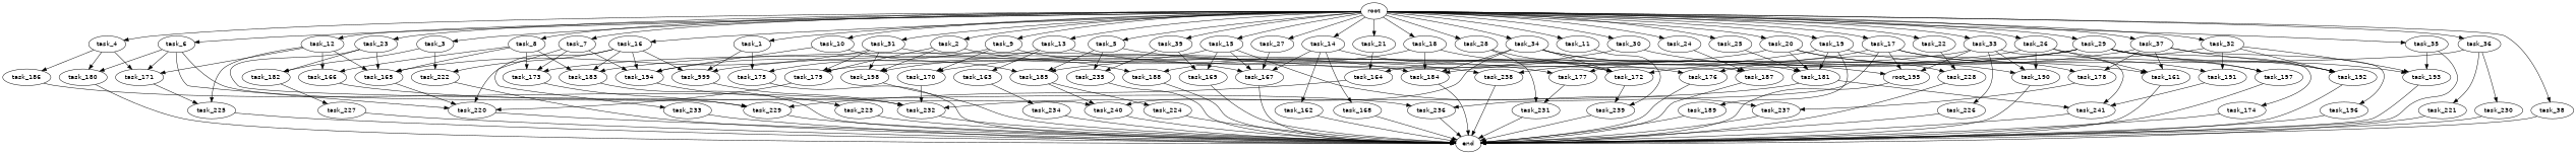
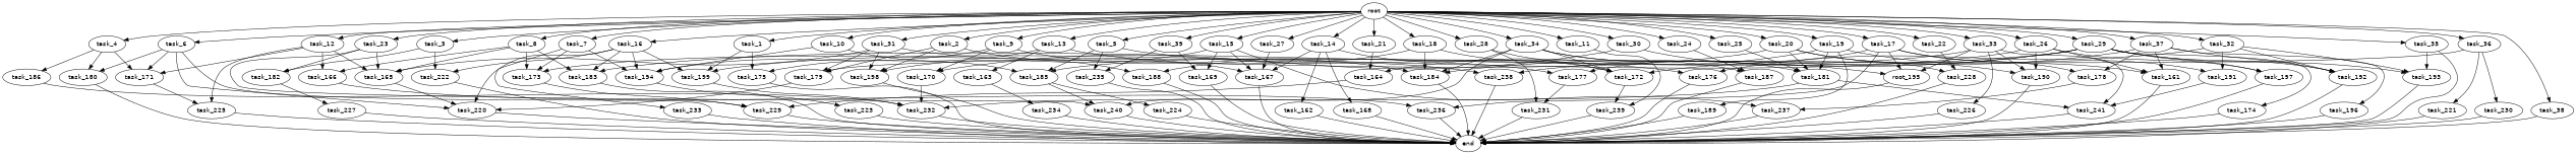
  digraph {
    fontname="DejaVu Sans"
    node [fontname="DejaVu Sans"]
    edge [fontname="DejaVu Sans"]
    root
    task_1
    task_2
    task_3
    task_4
    task_5
    task_6
    task_7
    task_8
    task_9
    task_10
    task_11
    task_12
    task_13
    task_14
    task_15
    task_16
    task_17
    task_18
    task_19
    task_20
    task_21
    task_22
    task_23
    task_24
    task_25
    task_26
    task_27
    task_28
    task_29
    task_30
    task_31
    task_32
    task_33
    task_34
    task_35
    task_36
    task_37
    task_38
    task_39
    task_175
-   task_199 [label=task_999]
+   task_199
    task_179
    task_188
    task_198
    task_182
    task_222
    task_171
    task_180
    task_186
    task_176
    task_185
    task_235
    task_220
    task_229
    task_173
    task_194
    task_233
    task_165
    task_166
    task_183
    task_170
    task_184
    task_239
    task_225
    task_163
    task_238
    task_162
    task_167
    task_168
    task_177
    task_169
    task_237
    task_178
    task_191
    n76 [label=root_195]
    task_236
    task_172
    task_161
    task_164
    task_181
    task_189
    task_190
    task_228
    task_240
    task_187
    task_197
    task_231
    task_174
    task_192
    task_193
    task_226
    task_241
    end
    task_221
    task_230
    task_196
    task_232
    task_227
    task_224
    task_223
    task_234
    root -> task_1
    root -> task_2
    root -> task_3
    root -> task_4
    root -> task_5
    root -> task_6
    root -> task_7
    root -> task_8
    root -> task_9
    root -> task_10
    root -> task_11
    root -> task_12
    root -> task_13
    root -> task_14
    root -> task_15
    root -> task_16
    root -> task_17
    root -> task_18
    root -> task_19
    root -> task_20
    root -> task_21
    root -> task_22
    root -> task_23
    root -> task_24
    root -> task_25
    root -> task_26
    root -> task_27
    root -> task_28
    root -> task_29
    root -> task_30
    root -> task_31
    root -> task_32
    root -> task_33
    root -> task_34
    root -> task_35
    root -> task_36
    root -> task_37
    root -> task_38
    root -> task_39
    task_1 -> task_175
    task_1 -> task_199
    task_2 -> task_179
    task_2 -> task_188
    task_2 -> task_198
    task_3 -> task_182
    task_3 -> task_222
    task_4 -> task_171
    task_4 -> task_180
    task_4 -> task_186
    task_5 -> task_176
    task_5 -> task_185
    task_5 -> task_235
    task_6 -> task_171
    task_6 -> task_180
    task_6 -> task_220
    task_6 -> task_229
    task_7 -> task_173
    task_7 -> task_194
    task_7 -> task_233
    task_8 -> task_173
    task_8 -> task_165
    task_8 -> task_166
    task_8 -> task_183
    task_9 -> task_194
    task_9 -> task_170
    task_9 -> task_184
    task_10 -> task_185
    task_10 -> task_194
    task_11 -> task_239
    task_12 -> task_171
    task_12 -> task_165
    task_12 -> task_166
    task_12 -> task_225
    task_13 -> task_175
    task_13 -> task_163
    task_13 -> task_238
    task_14 -> task_162
    task_14 -> task_167
    task_14 -> task_168
    task_14 -> task_177
    task_15 -> task_198
    task_15 -> task_167
    task_15 -> task_169
    task_15 -> task_237
    task_16 -> task_199
    task_16 -> task_222
    task_16 -> task_220
    task_16 -> task_194
    task_16 -> task_183
    task_17 -> task_177
    task_17 -> task_178
    task_17 -> task_191
    task_17 -> n76
    task_17 -> task_236
    task_18 -> task_188
    task_18 -> task_184
    task_18 -> task_172
    task_19 -> task_161
    task_19 -> task_164
    task_19 -> task_181
    task_19 -> task_189
    task_20 -> task_173
    task_20 -> task_181
    task_20 -> task_190
    task_20 -> task_228
    task_21 -> task_164
    task_22 -> task_228
    task_23 -> task_182
    task_23 -> task_165
    task_23 -> task_240
    task_24 -> task_187
    task_25 -> task_181
    task_26 -> task_199
    task_26 -> task_161
    task_26 -> task_190
    task_26 -> task_197
    task_27 -> task_167
    task_28 -> task_172
    task_28 -> task_231
    task_29 -> task_183
    task_29 -> task_184
    task_29 -> task_238
    task_29 -> task_197
    task_29 -> task_174
    task_29 -> task_192
    task_29 -> task_193
    task_30 -> task_170
    task_30 -> n76
    task_31 -> task_179
    task_31 -> task_198
    task_31 -> task_165
    task_31 -> task_167
    task_32 -> task_176
    task_32 -> task_191
    task_32 -> task_192
    task_32 -> task_193
    task_33 -> task_185
    task_33 -> n76
    task_33 -> task_190
    task_33 -> task_226
    task_33 -> task_241
    task_34 -> task_184
    task_34 -> task_172
    task_34 -> task_181
    task_34 -> task_240
    task_34 -> task_187
    task_35 -> task_193
    task_35 -> end
    task_36 -> task_179
    task_36 -> task_221
    task_36 -> task_230
    task_37 -> task_178
    task_37 -> task_172
    task_37 -> task_161
    task_37 -> task_192
    task_37 -> task_196
    task_38 -> end
    task_39 -> task_235
    task_39 -> task_169
    task_175 -> end
    task_199 -> task_232
    task_179 -> task_220
    task_188 -> end
    task_198 -> end
    task_182 -> task_227
    task_222 -> end
    task_171 -> task_225
    task_180 -> end
    task_186 -> task_232
    task_176 -> end
    task_185 -> task_240
    task_185 -> task_224
    task_235 -> end
    task_220 -> end
    task_229 -> end
    task_173 -> task_229
    task_194 -> task_223
    task_233 -> end
    task_165 -> task_220
    task_166 -> task_236
    task_183 -> end
    task_170 -> task_232
    task_184 -> end
    task_239 -> end
    task_225 -> end
    task_163 -> task_234
    task_238 -> end
    task_162 -> end
    task_167 -> end
    task_168 -> end
    task_177 -> task_231
    task_169 -> end
    task_237 -> end
    task_178 -> task_237
    task_191 -> task_241
    n76 -> end
    task_236 -> end
    task_172 -> task_239
    task_161 -> end
    task_164 -> task_229
    task_181 -> task_241
    task_181 -> task_232
    task_189 -> end
    task_190 -> end
    task_228 -> end
    task_240 -> end
    task_187 -> end
    task_197 -> end
    task_231 -> end
    task_174 -> end
    task_192 -> end
    task_193 -> end
    task_226 -> end
    task_241 -> end
    task_221 -> end
    task_230 -> end
    task_196 -> end
    task_232 -> end
    task_227 -> end
    task_224 -> end
    task_223 -> end
    task_234 -> end
  }
